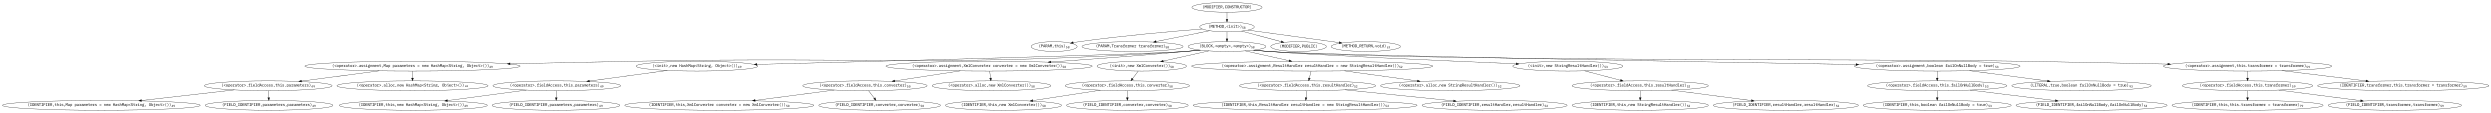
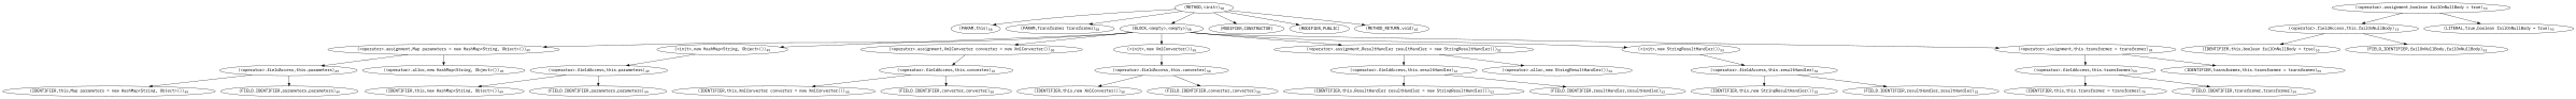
  digraph {
    fontname="IBM Plex Mono"
    node [fontname="IBM Plex Mono"]
    edge [fontname="IBM Plex Mono"]
    n1 [label=<(METHOD,&lt;init&gt;)<SUB>58</SUB>>]
    n2 [label=<(PARAM,this)<SUB>58</SUB>>]
    n3 [label=<(PARAM,Transformer transformer)<SUB>58</SUB>>]
    n4 [label=<(BLOCK,&lt;empty&gt;,&lt;empty&gt;)<SUB>58</SUB>>]
    n5 [label=<(MODIFIER,CONSTRUCTOR)>]
    n6 [label=<(MODIFIER,PUBLIC)>]
    n7 [label=<(METHOD_RETURN,void)<SUB>63</SUB>>]
    n8 [label=<(&lt;operator&gt;.assignment,Map parameters = new HashMap&lt;String, Object&gt;())<SUB>49</SUB>>]
    n9 [label=<(&lt;init&gt;,new HashMap&lt;String, Object&gt;())<SUB>49</SUB>>]
    n10 [label=<(&lt;operator&gt;.assignment,XmlConverter converter = new XmlConverter())<SUB>50</SUB>>]
    n11 [label=<(&lt;init&gt;,new XmlConverter())<SUB>50</SUB>>]
    n12 [label=<(&lt;operator&gt;.assignment,ResultHandler resultHandler = new StringResultHandler())<SUB>52</SUB>>]
    n13 [label=<(&lt;init&gt;,new StringResultHandler())<SUB>53</SUB>>]
    n14 [label=<(&lt;operator&gt;.assignment,boolean failOnNullBody = true)<SUB>53</SUB>>]
    n15 [label=<(&lt;operator&gt;.assignment,this.transformer = transformer)<SUB>59</SUB>>]
    n16 [label=<(&lt;operator&gt;.fieldAccess,this.parameters)<SUB>49</SUB>>]
    n17 [label=<(&lt;operator&gt;.alloc,new HashMap&lt;String, Object&gt;())<SUB>49</SUB>>]
    n18 [label=<(&lt;operator&gt;.fieldAccess,this.parameters)<SUB>49</SUB>>]
    n19 [label=<(&lt;operator&gt;.fieldAccess,this.converter)<SUB>50</SUB>>]
-   n20 [label=<(&lt;operator&gt;.alloc,new XmlConverter())<SUB>50</SUB>>]
    n21 [label=<(&lt;operator&gt;.fieldAccess,this.converter)<SUB>50</SUB>>]
    n22 [label=<(&lt;operator&gt;.fieldAccess,this.resultHandler)<SUB>52</SUB>>]
    n23 [label=<(&lt;operator&gt;.alloc,new StringResultHandler())<SUB>52</SUB>>]
    n24 [label=<(&lt;operator&gt;.fieldAccess,this.resultHandler)<SUB>52</SUB>>]
    n25 [label=<(&lt;operator&gt;.fieldAccess,this.failOnNullBody)<SUB>53</SUB>>]
    n26 [label=<(LITERAL,true,boolean failOnNullBody = true)<SUB>93</SUB>>]
    n27 [label=<(&lt;operator&gt;.fieldAccess,this.transformer)<SUB>59</SUB>>]
    n28 [label=<(IDENTIFIER,transformer,this.transformer = transformer)<SUB>59</SUB>>]
    n29 [label=<(IDENTIFIER,this,Map parameters = new HashMap&lt;String, Object&gt;())<SUB>49</SUB>>]
    n30 [label=<(FIELD_IDENTIFIER,parameters,parameters)<SUB>49</SUB>>]
    n31 [label=<(IDENTIFIER,this,new HashMap&lt;String, Object&gt;())<SUB>49</SUB>>]
    n32 [label=<(FIELD_IDENTIFIER,parameters,parameters)<SUB>49</SUB>>]
    n33 [label=<(IDENTIFIER,this,XmlConverter converter = new XmlConverter())<SUB>50</SUB>>]
    n34 [label=<(FIELD_IDENTIFIER,converter,converter)<SUB>50</SUB>>]
    n35 [label=<(IDENTIFIER,this,new XmlConverter())<SUB>50</SUB>>]
    n36 [label=<(FIELD_IDENTIFIER,converter,converter)<SUB>50</SUB>>]
    n37 [label=<(IDENTIFIER,this,ResultHandler resultHandler = new StringResultHandler())<SUB>52</SUB>>]
    n38 [label=<(FIELD_IDENTIFIER,resultHandler,resultHandler)<SUB>52</SUB>>]
    n39 [label=<(IDENTIFIER,this,new StringResultHandler())<SUB>52</SUB>>]
    n40 [label=<(FIELD_IDENTIFIER,resultHandler,resultHandler)<SUB>52</SUB>>]
    n41 [label=<(IDENTIFIER,this,boolean failOnNullBody = true)<SUB>53</SUB>>]
    n42 [label=<(FIELD_IDENTIFIER,failOnNullBody,failOnNullBody)<SUB>53</SUB>>]
    n43 [label=<(IDENTIFIER,this,this.transformer = transformer)<SUB>79</SUB>>]
    n44 [label=<(FIELD_IDENTIFIER,transformer,transformer)<SUB>59</SUB>>]
    n1 -> n2
    n1 -> n3
    n1 -> n4
-   n5 -> n1
+   n1 -> n5
    n1 -> n6
    n1 -> n7
    n4 -> n8
    n4 -> n9
    n4 -> n10
    n4 -> n11
    n4 -> n12
    n4 -> n13
-   n4 -> n14
    n4 -> n15
    n8 -> n16
    n8 -> n17
    n9 -> n18
    n10 -> n19
-   n10 -> n20
    n11 -> n21
    n12 -> n22
    n12 -> n23
    n13 -> n24
    n14 -> n25
    n14 -> n26
    n15 -> n27
    n15 -> n28
    n16 -> n29
    n16 -> n30
    n18 -> n31
    n18 -> n32
    n19 -> n33
    n19 -> n34
    n21 -> n35
    n21 -> n36
    n22 -> n37
    n22 -> n38
    n24 -> n39
    n24 -> n40
    n25 -> n41
    n25 -> n42
    n27 -> n43
    n27 -> n44
  }
